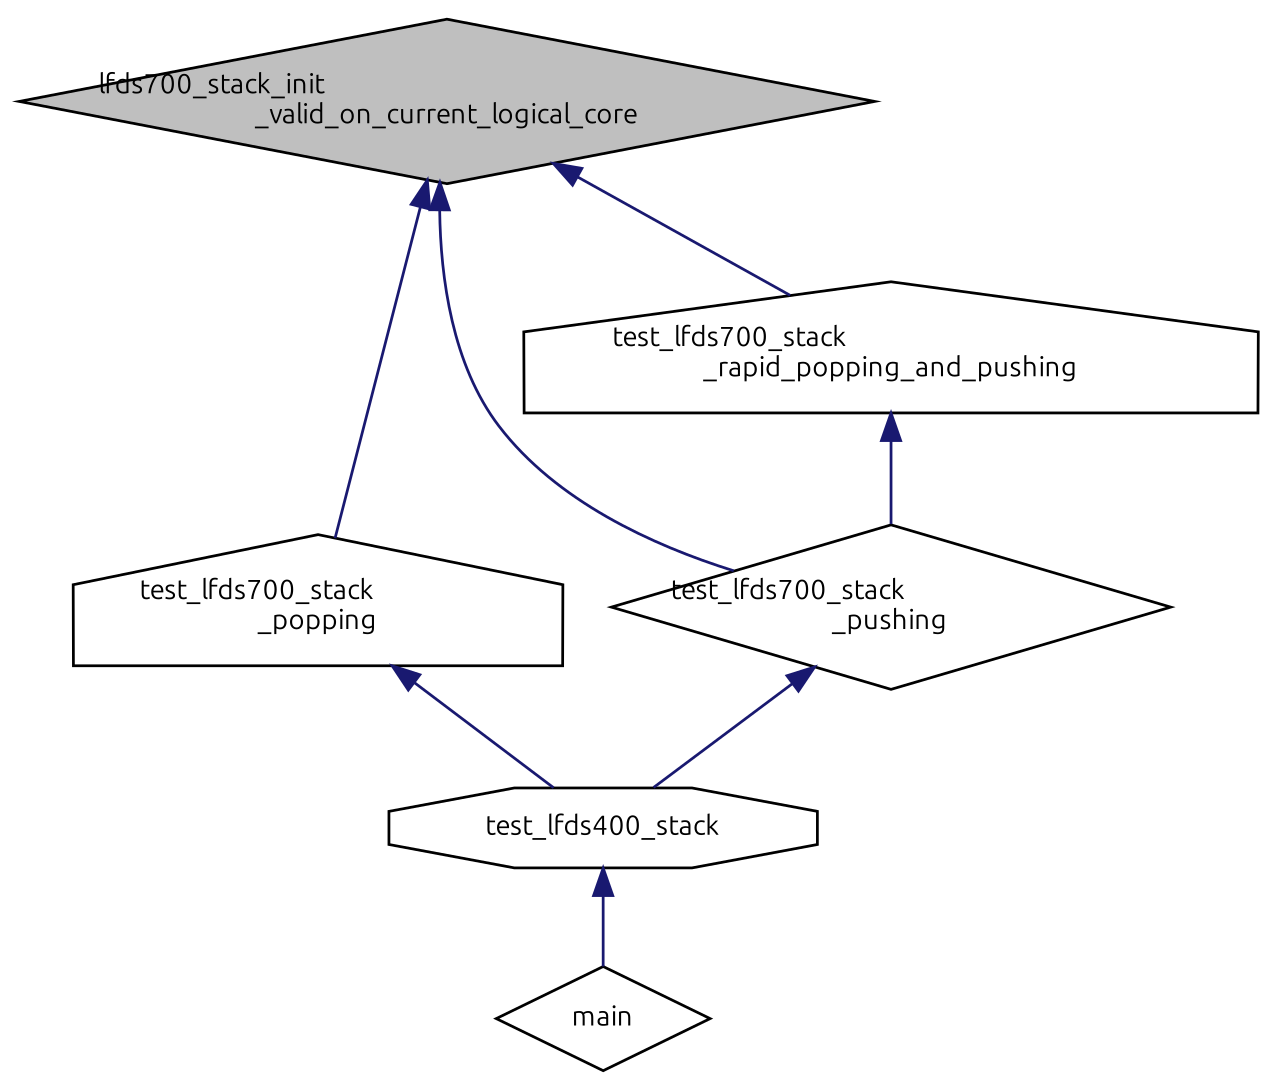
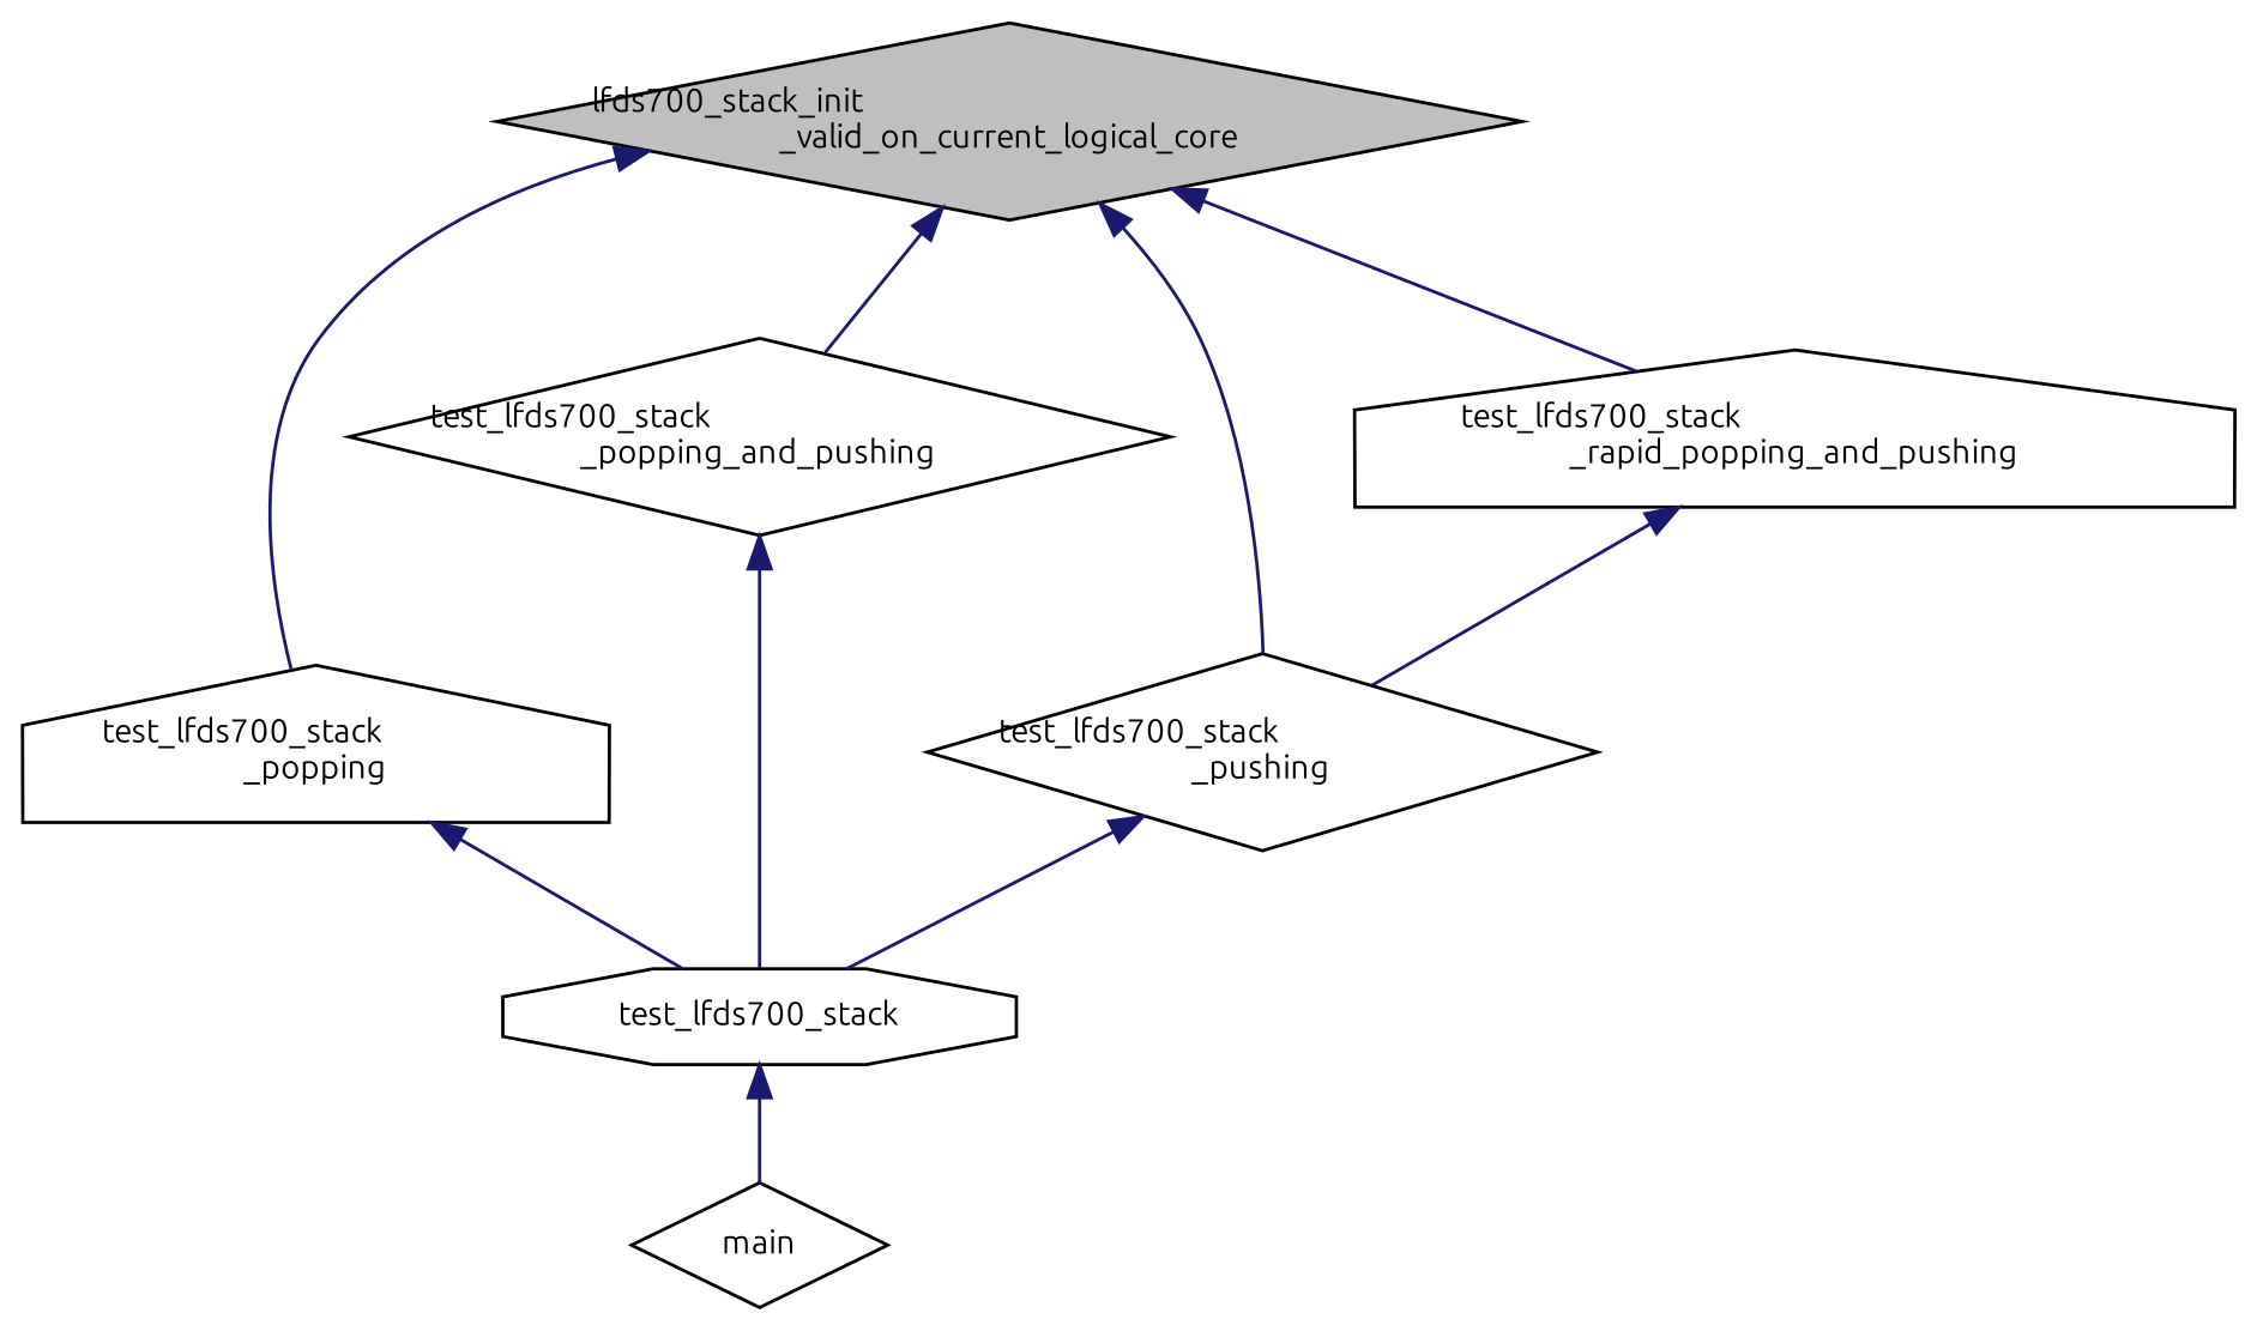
  digraph {
    fontname=Ubuntu
    rankdir=TB
    node [color=black fillcolor=white fontname=Ubuntu fontsize=10 shape=diamond style=filled]
    edge [color=midnightblue dir=back fontname=Ubuntu fontsize=10 labelfontname=Helvetica labelfontsize=10 style=solid]
    n1 [fillcolor=grey75 fontcolor=black height=0.2 label="lfds700_stack_init\l_valid_on_current_logical_core" width=0.4]
    n2 [height=0.2 label="test_lfds700_stack\l_popping" shape=house width=0.4]
+   n3 [height=0.2 label="test_lfds700_stack\l_popping_and_pushing" width=0.4]
    n4 [height=0.2 label="test_lfds700_stack\l_pushing" width=0.4]
    n5 [height=0.2 label="test_lfds700_stack\l_rapid_popping_and_pushing" shape=house width=0.4]
-   n6 [height=0.2 label=test_lfds400_stack shape=octagon width=0.4]
+   n6 [height=0.2 label=test_lfds700_stack shape=octagon width=0.4]
    n7 [height=0.2 label=main width=0.4]
    n1 -> n2
+   n1 -> n3
    n1 -> n4
    n1 -> n5
    n2 -> n6
+   n3 -> n6
    n4 -> n6
    n5 -> n4
    n6 -> n7
  }
